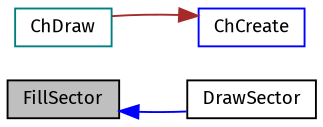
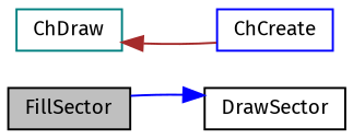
  digraph {
    fontname="Fira Sans"
    rankdir=LR
    node [color=black fillcolor=white fontname="Fira Sans" fontsize=10 shape=record style=filled]
    edge [dir=back fontname="Fira Sans" fontsize=10 labelfontname=Helvetica labelfontsize=10 style=solid]
    n1 [fillcolor=grey75 fontcolor=black height=0.2 label=FillSector width=0.4]
    n2 [height=0.2 label=DrawSector width=0.4]
    n3 [color=teal height=0.2 label=ChDraw width=0.4]
    n4 [color=blue height=0.2 label=ChCreate width=0.4]
-   n1 -> n2 [color=blue]
-   n4 -> n3 [color=brown]
+   n2 -> n1 [color=blue]
+   n3 -> n4 [color=brown]
  }
